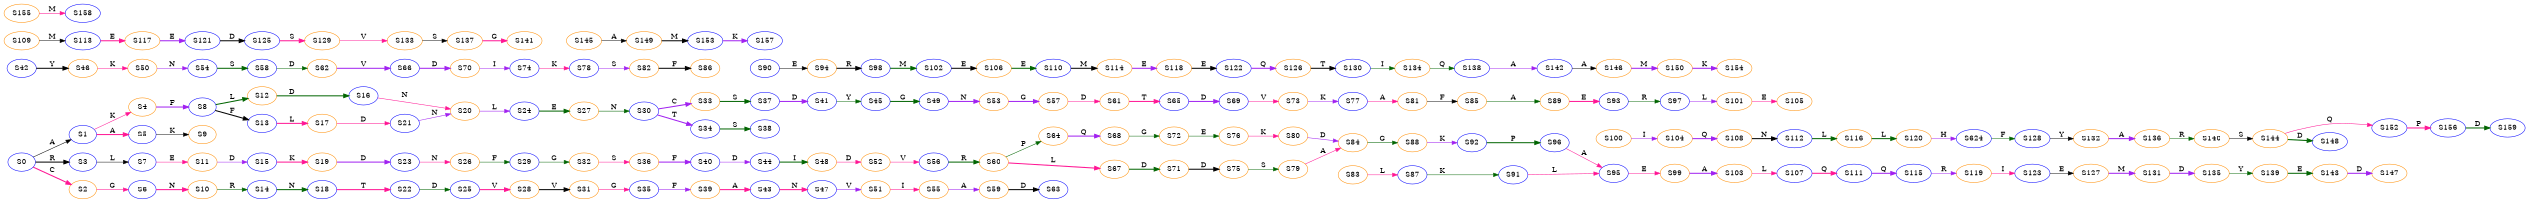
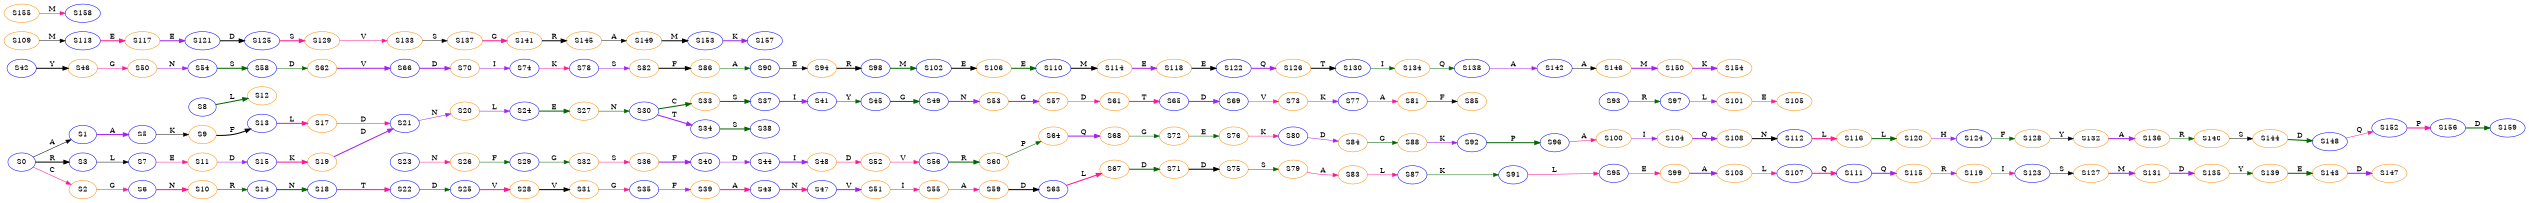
  strict digraph {
    rankdir=LR
    node [color=darkorange]
    edge [color=deeppink style=solid]
    S0 [color=blue]
    S1 [color=blue]
    S2
    S3 [color=blue]
-   S4
    S5 [color=blue]
    S6 [color=blue]
    S7 [color=blue]
    S8 [color=blue]
    S9
    S10
    S11
    S12
    S13 [color=blue]
    S14 [color=blue]
    S15 [color=blue]
-   S16 [color=blue]
    S17
    S18 [color=blue]
    S19
    S20
    S21 [color=blue]
    S22 [color=blue]
    S23 [color=blue]
    S24 [color=blue]
    S25 [color=blue]
    S26
    S27
    S28
    S29 [color=blue]
    S30 [color=blue]
    S31
    S32
    S33
    S34 [color=blue]
    S35 [color=blue]
    S36
    S37 [color=blue]
    S38 [color=blue]
    S39
    S40 [color=blue]
    S41 [color=blue]
    S43 [color=blue]
    S44 [color=blue]
    S45 [color=blue]
    S42 [color=blue]
    S46
    S47 [color=blue]
    S48
    S49 [color=blue]
    S50
    S51
    S52
    S53
    S54 [color=blue]
    S55
    S56 [color=blue]
    S57
    S58 [color=blue]
    S59
    S60
    S61
    S62
    S63 [color=blue]
    S64
    S65 [color=blue]
    S66 [color=blue]
    S67
    S68
    S69 [color=blue]
    S70
    S71
    S72
    S73
    S74 [color=blue]
    S75
    S76
    S77 [color=blue]
    S78 [color=blue]
    S79
-   S80
+   S80 [color=blue]
    S81
    S82
    S83
    S84
    S85
    S86
    S87 [color=blue]
    S88
-   S89
    S90 [color=blue]
    S91 [color=blue]
    S92 [color=blue]
    S93 [color=blue]
    S94
    S95 [color=blue]
    S96 [color=blue]
    S97 [color=blue]
    S98 [color=blue]
    S99
    S100
    S101
    S102 [color=blue]
    S103
    S104
    S105
    S106
    S107 [color=blue]
    S108
    S110 [color=blue]
    S111 [color=blue]
    S112 [color=blue]
    S113 [color=blue]
    S109
    S114
-   S115 [color=blue]
+   S115
    S116
    S117
    S118
    S119
    S120
    S121 [color=blue]
    S122 [color=blue]
    S123 [color=blue]
-   S124 [color=blue label=S624]
+   S124 [color=blue]
    S125 [color=blue]
    S126
    S127
-   S128 [color=blue]
+   S128
    S129
    S130 [color=blue]
    S131
    S132
    S133
    S134
    S135
    S136
    S137
    S138 [color=blue]
    S139
    S140
    S141
    S142 [color=blue]
    S143
    S144
    S145
    S146
    S147
    S148 [color=blue]
    S149
    S150
    S152 [color=blue]
    S153 [color=blue]
    S154
    S156 [color=blue]
    S157 [color=blue]
    S158 [color=blue]
    S155
    S159 [color=blue]
    S0 -> S1 [color=black label=A]
-   S0 -> S2 [label=C style=bold]
+   S0 -> S2 [label=C]
    S0 -> S3 [color=black label=R style=bold]
-   S1 -> S4 [label=K]
-   S1 -> S5 [label=A style=bold]
+   S1 -> S5 [color=purple label=A style=bold]
    S2 -> S6 [label=G]
    S3 -> S7 [color=black label=L]
-   S4 -> S8 [color=purple label=F style=bold]
    S5 -> S9 [color=black label=K]
    S6 -> S10 [label=N style=bold]
    S7 -> S11 [label=E]
    S8 -> S12 [color=darkgreen label=L style=bold]
-   S8 -> S13 [color=black label=F style=bold]
+   S9 -> S13 [color=black label=F style=bold]
    S10 -> S14 [color=darkgreen label=R]
    S11 -> S15 [color=purple label=D]
-   S12 -> S16 [color=darkgreen label=D style=bold]
    S13 -> S17 [label=L style=bold]
    S14 -> S18 [color=darkgreen label=N style=bold]
    S15 -> S19 [label=K style=bold]
-   S16 -> S20 [label=N]
    S17 -> S21 [label=D]
    S18 -> S22 [label=T style=bold]
-   S19 -> S23 [color=purple label=D style=bold]
+   S19 -> S21 [color=purple label=D style=bold]
    S20 -> S24 [color=purple label=L]
    S21 -> S20 [color=purple label=N]
    S22 -> S25 [color=darkgreen label=D]
    S23 -> S26 [label=N]
    S24 -> S27 [color=darkgreen label=E style=bold]
    S25 -> S28 [label=V style=bold]
    S26 -> S29 [color=darkgreen label=F]
    S27 -> S30 [color=darkgreen label=N]
    S28 -> S31 [color=black label=V style=bold]
    S29 -> S32 [color=darkgreen label=G]
-   S30 -> S33 [color=purple label=C style=bold]
+   S30 -> S33 [color=darkgreen label=C style=bold]
    S30 -> S34 [color=purple label=T style=bold]
    S31 -> S35 [label=G]
    S32 -> S36 [label=S]
    S33 -> S37 [color=darkgreen label=S style=bold]
    S34 -> S38 [color=darkgreen label=S style=bold]
    S35 -> S39 [color=purple label=F]
    S36 -> S40 [color=purple label=F style=bold]
-   S37 -> S41 [color=purple label=D style=bold]
+   S37 -> S41 [color=purple label=I style=bold]
    S39 -> S43 [label=A style=bold]
    S40 -> S44 [color=purple label=D]
    S41 -> S45 [color=darkgreen label=Y]
    S43 -> S47 [label=N style=bold]
-   S44 -> S48 [color=darkgreen label=I style=bold]
+   S44 -> S48 [color=purple label=I style=bold]
    S45 -> S49 [color=darkgreen label=G style=bold]
    S42 -> S46 [color=black label=Y style=bold]
-   S46 -> S50 [label=K]
-   S47 -> S51 [color=purple label=V]
+   S46 -> S50 [label=G]
+   S47 -> S51 [color=purple label=V style=bold]
    S48 -> S52 [label=D]
    S49 -> S53 [color=purple label=N style=bold]
    S50 -> S54 [color=purple label=N]
    S51 -> S55 [label=I]
    S52 -> S56 [label=V]
    S53 -> S57 [color=purple label=G style=bold]
    S54 -> S58 [color=darkgreen label=S style=bold]
-   S55 -> S59 [color=purple label=A]
+   S55 -> S59 [label=A]
    S56 -> S60 [color=darkgreen label=R style=bold]
    S57 -> S61 [label=D]
    S58 -> S62 [color=darkgreen label=D]
    S59 -> S63 [color=black label=D style=bold]
    S60 -> S64 [color=darkgreen label=P]
    S61 -> S65 [label=T style=bold]
    S62 -> S66 [color=purple label=V style=bold]
-   S60 -> S67 [label=L style=bold]
+   S63 -> S67 [label=L style=bold]
    S64 -> S68 [color=purple label=Q style=bold]
    S65 -> S69 [color=purple label=D style=bold]
    S66 -> S70 [color=purple label=D style=bold]
    S67 -> S71 [color=darkgreen label=D style=bold]
    S68 -> S72 [color=darkgreen label=G]
    S69 -> S73 [label=V]
    S70 -> S74 [color=purple label=I]
    S71 -> S75 [color=black label=D style=bold]
    S72 -> S76 [color=darkgreen label=E]
    S73 -> S77 [color=purple label=K]
    S74 -> S78 [label=K]
    S75 -> S79 [color=darkgreen label=S]
    S76 -> S80 [label=K]
    S77 -> S81 [label=A]
    S78 -> S82 [color=purple label=S]
-   S79 -> S84 [label=A]
+   S79 -> S83 [label=A]
    S80 -> S84 [color=purple label=D]
    S81 -> S85 [color=black label=F]
    S82 -> S86 [color=black label=F style=bold]
    S83 -> S87 [label=L]
    S84 -> S88 [color=darkgreen label=G]
-   S85 -> S89 [color=darkgreen label=A]
+   S86 -> S90 [color=darkgreen label=A]
    S87 -> S91 [color=darkgreen label=K]
    S88 -> S92 [color=purple label=K]
-   S89 -> S93 [label=E style=bold]
    S90 -> S94 [color=black label=E]
    S91 -> S95 [label=L]
    S92 -> S96 [color=darkgreen label=P style=bold]
    S93 -> S97 [color=darkgreen label=R]
    S94 -> S98 [color=black label=R style=bold]
    S95 -> S99 [label=E]
-   S96 -> S95 [label=A]
+   S96 -> S100 [label=A]
    S97 -> S101 [color=purple label=L]
    S98 -> S102 [color=darkgreen label=M style=bold]
    S99 -> S103 [color=purple label=A style=bold]
    S100 -> S104 [color=purple label=I]
    S101 -> S105 [label=E]
    S102 -> S106 [color=black label=E style=bold]
    S103 -> S107 [label=L]
    S104 -> S108 [color=purple label=Q style=bold]
    S106 -> S110 [color=darkgreen label=E style=bold]
    S107 -> S111 [label=Q style=bold]
    S108 -> S112 [color=black label=N style=bold]
    S110 -> S114 [color=black label=M style=bold]
    S111 -> S115 [color=purple label=Q style=bold]
-   S112 -> S116 [color=darkgreen label=L style=bold]
+   S112 -> S116 [label=L style=bold]
    S113 -> S117 [label=E style=bold]
    S109 -> S113 [color=black label=M]
    S114 -> S118 [color=purple label=E style=bold]
    S115 -> S119 [color=purple label=R]
    S116 -> S120 [color=darkgreen label=L style=bold]
    S117 -> S121 [color=purple label=E style=bold]
    S118 -> S122 [color=black label=E style=bold]
    S119 -> S123 [label=I]
    S120 -> S124 [color=purple label=H]
    S121 -> S125 [color=black label=D style=bold]
    S122 -> S126 [color=purple label=Q style=bold]
-   S123 -> S127 [color=black label=E]
+   S123 -> S127 [color=black label=S]
    S124 -> S128 [color=darkgreen label=F]
    S125 -> S129 [label=S style=bold]
    S126 -> S130 [color=black label=T style=bold]
    S127 -> S131 [color=purple label=M style=bold]
    S128 -> S132 [color=black label=Y]
    S129 -> S133 [label=V]
    S130 -> S134 [color=darkgreen label=I]
    S131 -> S135 [color=purple label=D style=bold]
    S132 -> S136 [color=purple label=A style=bold]
    S133 -> S137 [color=black label=S]
    S134 -> S138 [color=darkgreen label=Q]
    S135 -> S139 [color=darkgreen label=Y]
    S136 -> S140 [color=darkgreen label=R]
    S137 -> S141 [label=G style=bold]
    S138 -> S142 [color=purple label=A]
    S139 -> S143 [color=darkgreen label=E style=bold]
    S140 -> S144 [color=black label=S]
+   S141 -> S145 [color=black label=R style=bold]
    S142 -> S146 [color=black label=A]
    S143 -> S147 [color=purple label=D style=bold]
    S144 -> S148 [color=darkgreen label=D style=bold]
    S145 -> S149 [color=black label=A]
    S146 -> S150 [color=purple label=M style=bold]
-   S144 -> S152 [label=Q]
+   S148 -> S152 [label=Q]
    S149 -> S153 [color=black label=M style=bold]
    S150 -> S154 [color=purple label=K style=bold]
    S152 -> S156 [label=P style=bold]
    S153 -> S157 [color=purple label=K style=bold]
    S156 -> S159 [color=darkgreen label=D style=bold]
    S155 -> S158 [label=M]
  }
